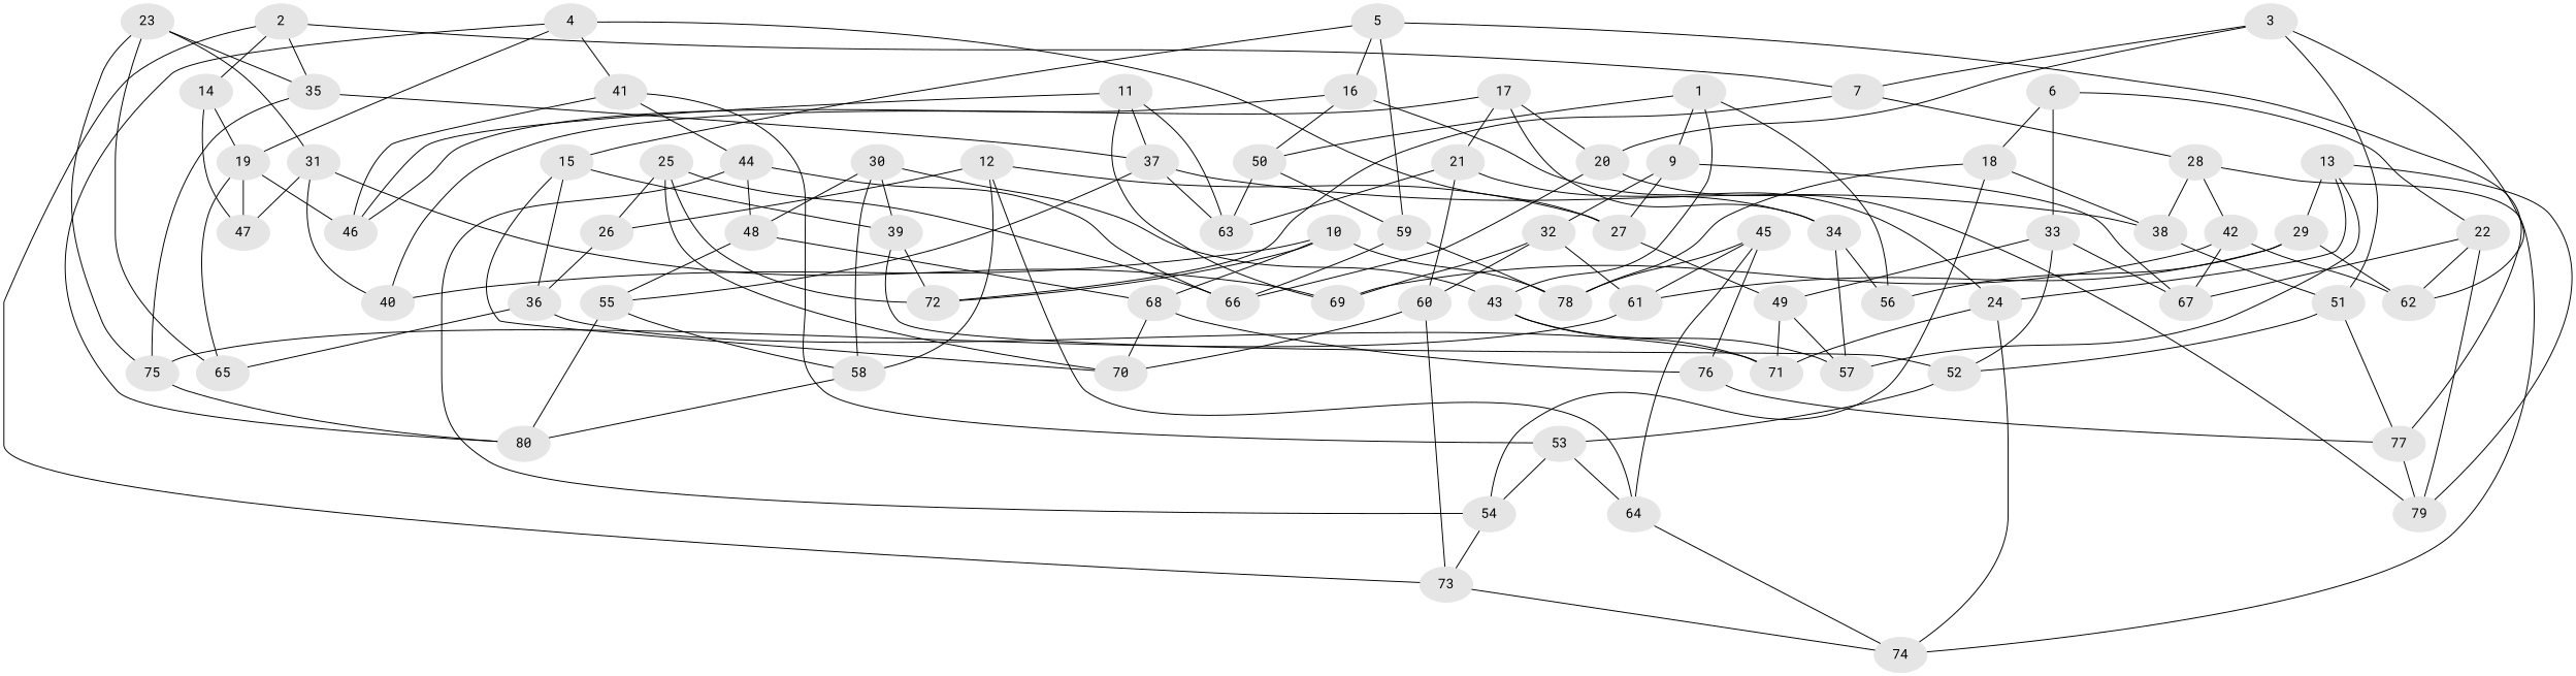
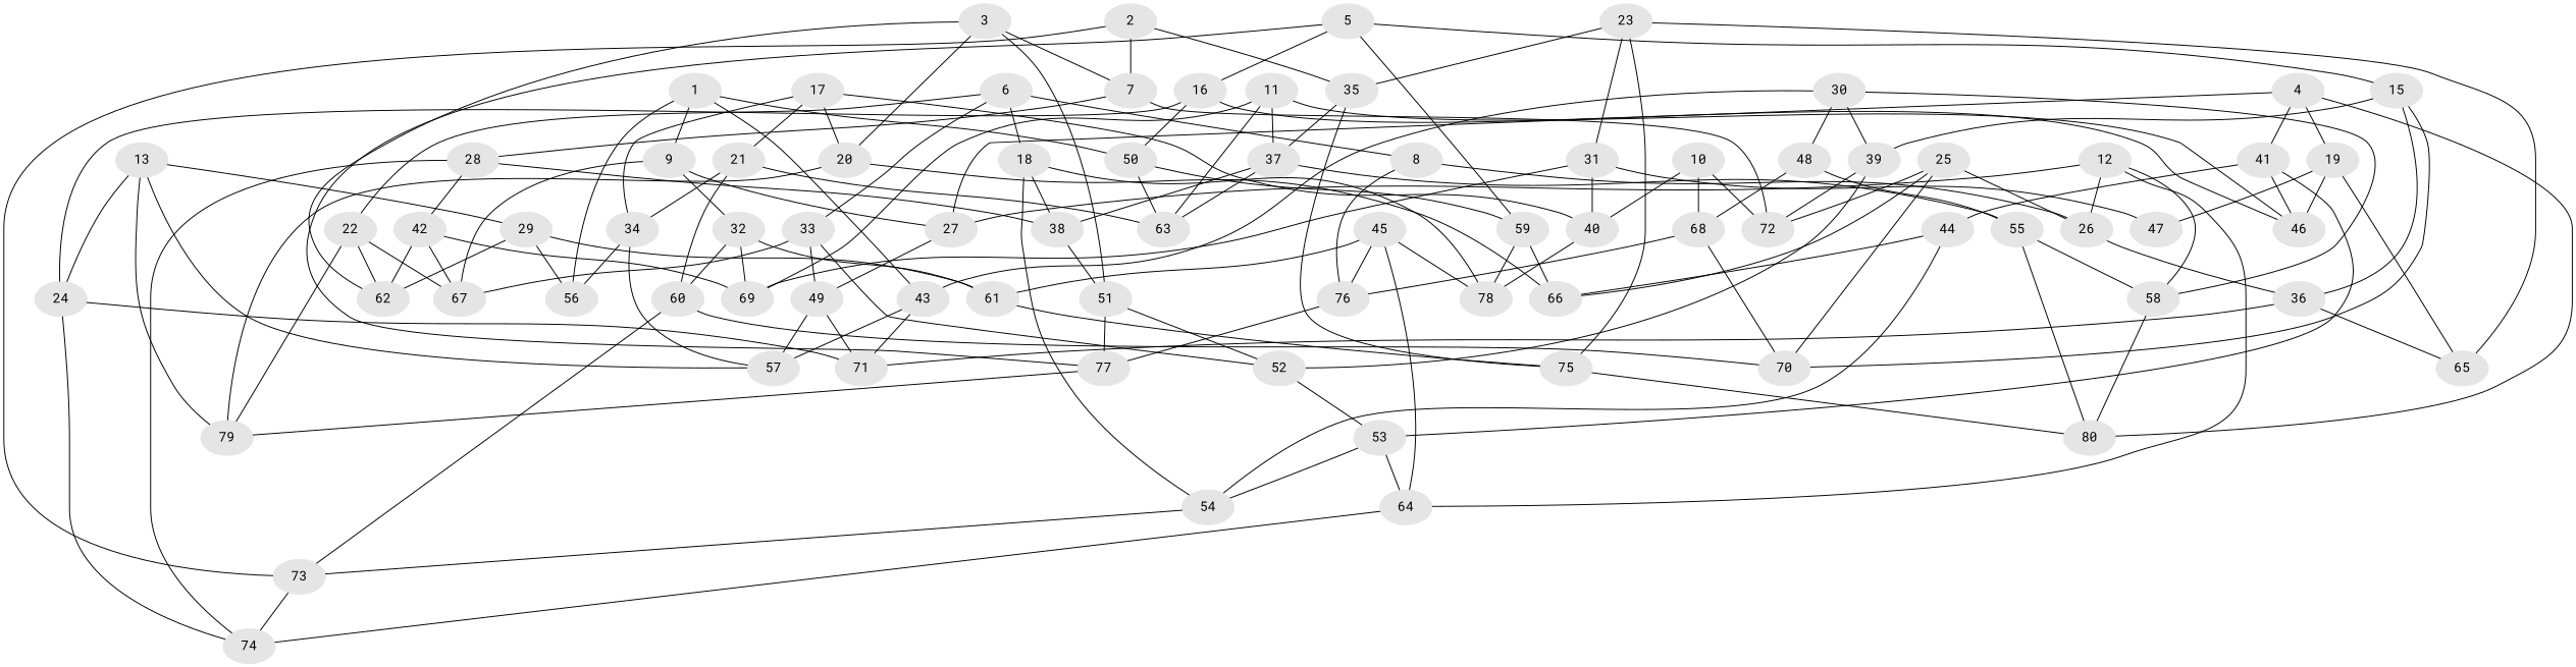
  graph {
    fontname="Roboto Mono"
    node [color=gray90 fontname="Roboto Mono" style=filled]
    edge [fontname="Roboto Mono"]
    1
    9
    43
    50
    56
    27
    32
    67
    57
    71
    59
    63
    2
    7
-   14
    35
    73
    28
    72
    47
    19
    37
    75
    74
    3
    20
    51
    62
    79
    66
    77
    52
    4
    41
    80
    49
    46
    44
    53
    5
    15
    16
    36
    39
    70
    24
    78
    6
+   8
    18
    22
    33
    26
    76
    38
    54
    42
    69
    60
    61
    10
    40
    68
    55
    58
    11
    12
    64
    13
    29
    65
    17
    21
    34
    23
    31
    25
    30
    48
    45
    1 -- 9
    1 -- 43
    1 -- 50
    1 -- 56
    9 -- 27
    9 -- 32
    9 -- 67
    43 -- 57
    43 -- 71
    50 -- 59
    50 -- 63
    27 -- 49
    32 -- 69
    32 -- 60
    32 -- 61
    59 -- 66
    59 -- 78
    2 -- 7
-   2 -- 14
    2 -- 35
    2 -- 73
    7 -- 28
    7 -- 72
-   14 -- 47
-   14 -- 19
    35 -- 37
    35 -- 75
    73 -- 74
    28 -- 74
    28 -- 38
    28 -- 42
    19 -- 47
    19 -- 46
    19 -- 65
    37 -- 63
    37 -- 38
    37 -- 55
    75 -- 80
    3 -- 7
    3 -- 20
    3 -- 51
    3 -- 62
    20 -- 79
    20 -- 66
    51 -- 77
    51 -- 52
    77 -- 79
    52 -- 53
    4 -- 27
    4 -- 19
    4 -- 41
    4 -- 80
    41 -- 46
    41 -- 44
    41 -- 53
    49 -- 57
    49 -- 71
    44 -- 66
    44 -- 54
-   44 -- 48
    53 -- 54
    53 -- 64
    5 -- 59
    5 -- 77
    5 -- 15
    5 -- 16
    15 -- 36
    15 -- 39
    15 -- 70
    16 -- 50
    16 -- 46
    16 -- 24
    36 -- 71
    36 -- 65
    39 -- 72
    39 -- 52
    24 -- 71
    24 -- 74
+   6 -- 8
    6 -- 18
    6 -- 22
    6 -- 33
+   8 -- 26
+   8 -- 76
    18 -- 78
    18 -- 38
    18 -- 54
    22 -- 67
    22 -- 62
    22 -- 79
    33 -- 67
    33 -- 52
    33 -- 49
    26 -- 36
    76 -- 77
    38 -- 51
    54 -- 73
    42 -- 67
    42 -- 62
    42 -- 69
    60 -- 73
    60 -- 70
    61 -- 75
    10 -- 72
    10 -- 40
    10 -- 68
-   10 -- 78
+   40 -- 78
    68 -- 70
    68 -- 76
    55 -- 80
    55 -- 58
    58 -- 80
    11 -- 63
    11 -- 37
    11 -- 46
    11 -- 69
    12 -- 27
    12 -- 26
    12 -- 58
    12 -- 64
    64 -- 74
    13 -- 57
    13 -- 79
    13 -- 24
    13 -- 29
    29 -- 56
    29 -- 62
    29 -- 61
    17 -- 20
    17 -- 40
    17 -- 21
    17 -- 34
    21 -- 63
    21 -- 60
    21 -- 34
    34 -- 56
    34 -- 57
    23 -- 35
    23 -- 75
    23 -- 65
    23 -- 31
    31 -- 47
    31 -- 69
    31 -- 40
    25 -- 72
    25 -- 66
    25 -- 70
    25 -- 26
    30 -- 43
    30 -- 39
    30 -- 58
    30 -- 48
    48 -- 68
    48 -- 55
    45 -- 78
    45 -- 76
    45 -- 61
    45 -- 64
  }
